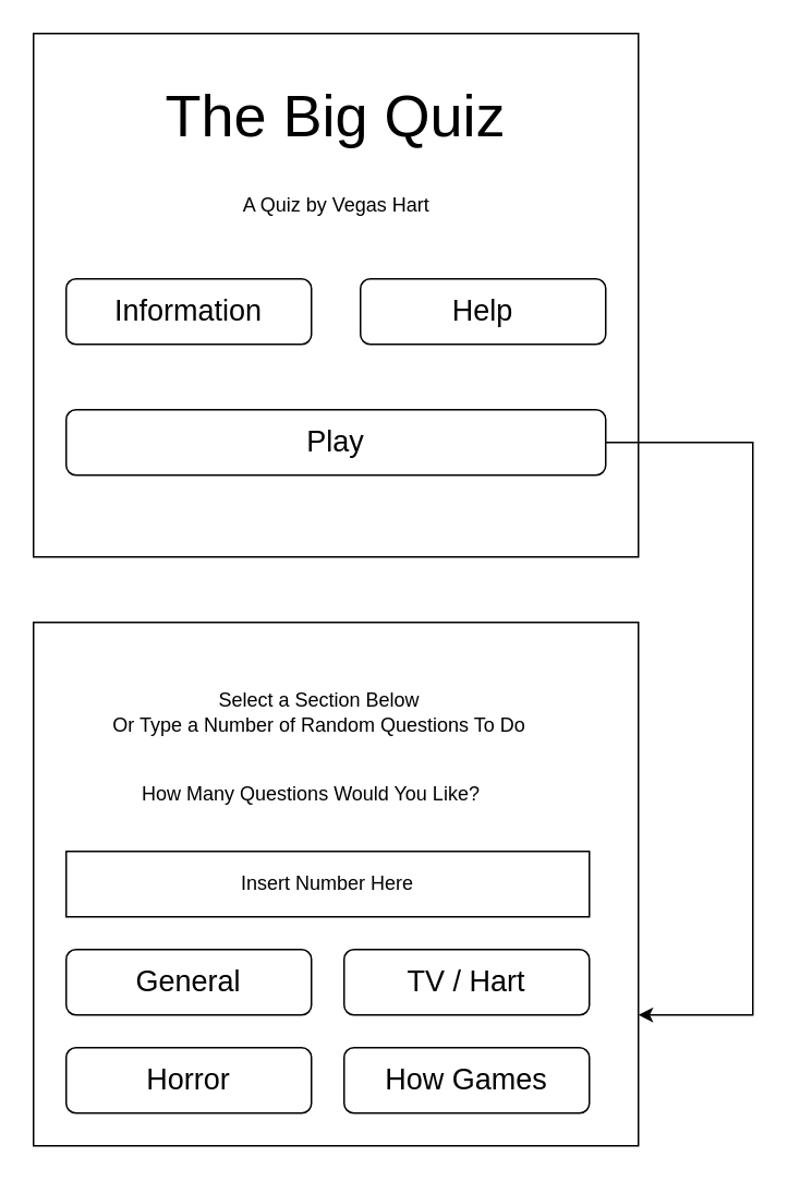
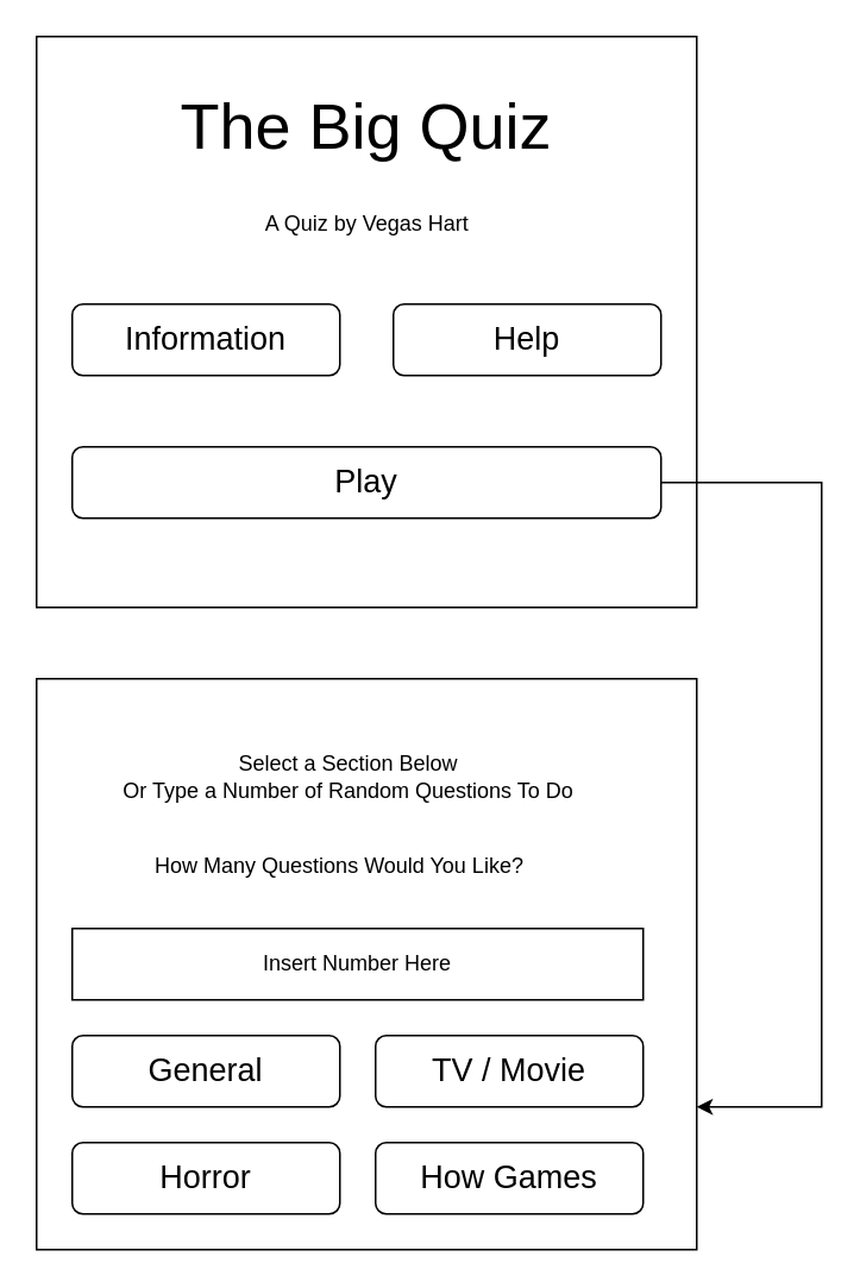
  <mxCell id="0" />
  <mxCell id="1" parent="0" />
  <mxCell id="2" value="" style="rounded=0;whiteSpace=wrap;html=1;" vertex="1" parent="1"><mxGeometry x="20" y="20" width="370" height="320" as="geometry" /></mxCell>
  <mxCell id="3" value="&lt;font style=&quot;font-size: 36px;&quot;&gt;The Big Quiz&lt;/font&gt;" style="text;html=1;align=center;verticalAlign=middle;whiteSpace=wrap;rounded=0;" vertex="1" parent="1"><mxGeometry x="65" y="50" width="280" height="40" as="geometry" /></mxCell>
  <mxCell id="4" value="" style="rounded=1;whiteSpace=wrap;html=1;" vertex="1" parent="1"><mxGeometry x="40" y="170" width="150" height="40" as="geometry" /></mxCell>
  <mxCell id="5" value="" style="rounded=1;whiteSpace=wrap;html=1;" vertex="1" parent="1"><mxGeometry x="220" y="170" width="150" height="40" as="geometry" /></mxCell>
  <mxCell id="6" style="edgeStyle=orthogonalEdgeStyle;rounded=0;orthogonalLoop=1;jettySize=auto;html=1;exitX=1;exitY=0.5;exitDx=0;exitDy=0;entryX=1;entryY=0.75;entryDx=0;entryDy=0;" edge="1" parent="1" source="7" target="11"><mxGeometry relative="1" as="geometry"><Array as="points"><mxPoint x="460" y="270" /><mxPoint x="460" y="620" /></Array></mxGeometry></mxCell>
  <mxCell id="7" value="&lt;font style=&quot;font-size: 18px;&quot;&gt;Play&lt;/font&gt;" style="rounded=1;whiteSpace=wrap;html=1;" vertex="1" parent="1"><mxGeometry x="40" y="250" width="330" height="40" as="geometry" /></mxCell>
  <mxCell id="8" value="&lt;font style=&quot;font-size: 18px;&quot;&gt;Information&lt;/font&gt;" style="text;html=1;align=center;verticalAlign=middle;whiteSpace=wrap;rounded=0;" vertex="1" parent="1"><mxGeometry x="85" y="175" width="60" height="30" as="geometry" /></mxCell>
  <mxCell id="9" value="&lt;font style=&quot;font-size: 18px;&quot;&gt;Help&lt;/font&gt;" style="text;html=1;align=center;verticalAlign=middle;whiteSpace=wrap;rounded=0;" vertex="1" parent="1"><mxGeometry x="265" y="175" width="60" height="30" as="geometry" /></mxCell>
  <mxCell id="10" value="A Quiz by Vegas Hart" style="text;html=1;align=center;verticalAlign=middle;whiteSpace=wrap;rounded=0;" vertex="1" parent="1"><mxGeometry x="127.5" y="110" width="155" height="30" as="geometry" /></mxCell>
  <mxCell id="11" value="" style="rounded=0;whiteSpace=wrap;html=1;" vertex="1" parent="1"><mxGeometry x="20" y="380" width="370" height="320" as="geometry" /></mxCell>
  <mxCell id="12" value="Select a Section Below&lt;div&gt;Or Type a Number of Random Questions To Do&lt;/div&gt;" style="text;html=1;align=center;verticalAlign=middle;whiteSpace=wrap;rounded=0;" vertex="1" parent="1"><mxGeometry x="64" y="420" width="262" height="30" as="geometry" /></mxCell>
  <mxCell id="13" value="&lt;font style=&quot;font-size: 18px;&quot;&gt;General&lt;/font&gt;" style="rounded=1;whiteSpace=wrap;html=1;" vertex="1" parent="1"><mxGeometry x="40" y="580" width="150" height="40" as="geometry" /></mxCell>
- <mxCell id="14" value="&lt;font style=&quot;font-size: 18px;&quot;&gt;TV / Hart&lt;/font&gt;" style="rounded=1;whiteSpace=wrap;html=1;" vertex="1" parent="1"><mxGeometry x="210" y="580" width="150" height="40" as="geometry" /></mxCell>
+ <mxCell id="14" value="&lt;font style=&quot;font-size: 18px;&quot;&gt;TV / Movie&lt;/font&gt;" style="rounded=1;whiteSpace=wrap;html=1;" vertex="1" parent="1"><mxGeometry x="210" y="580" width="150" height="40" as="geometry" /></mxCell>
  <mxCell id="15" value="&lt;font style=&quot;font-size: 18px;&quot;&gt;Horror&lt;/font&gt;" style="rounded=1;whiteSpace=wrap;html=1;" vertex="1" parent="1"><mxGeometry x="40" y="640" width="150" height="40" as="geometry" /></mxCell>
  <mxCell id="16" value="&lt;font style=&quot;font-size: 18px;&quot;&gt;How Games&lt;/font&gt;" style="rounded=1;whiteSpace=wrap;html=1;" vertex="1" parent="1"><mxGeometry x="210" y="640" width="150" height="40" as="geometry" /></mxCell>
  <mxCell id="17" value="Insert Number Here" style="rounded=0;whiteSpace=wrap;html=1;" vertex="1" parent="1"><mxGeometry x="40" y="520" width="320" height="40" as="geometry" /></mxCell>
  <mxCell id="18" value="How Many Questions Would You Like?" style="text;html=1;align=center;verticalAlign=middle;whiteSpace=wrap;rounded=0;" vertex="1" parent="1"><mxGeometry x="60" y="470" width="260" height="30" as="geometry" /></mxCell>
